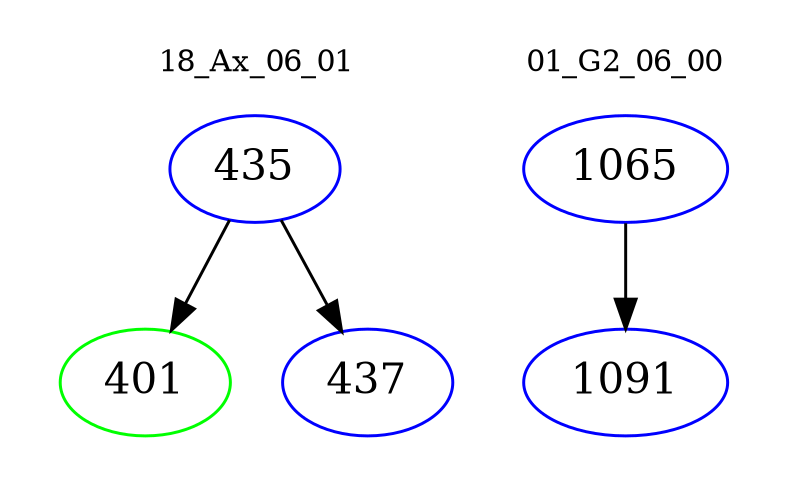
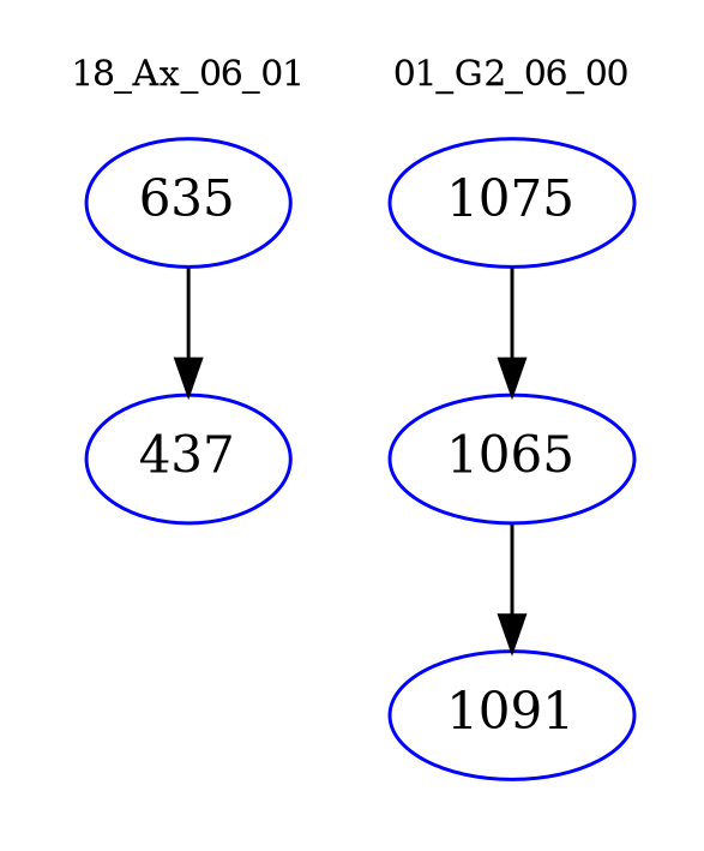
  digraph {
    node [color=blue]
    edge [color=black]
-   n1 [label=435]
-   n2 [color=green label=401]
+   n1 [label=635]
    n3 [label=437]
+   n4 [label=1075]
    n5 [label=1065]
    n6 [label=1091]
    subgraph cluster_1 {
      color=white
      fontsize=10
      label="18_Ax_06_01"
      n1
-     n2
      n3
    }
    subgraph cluster_2 {
      color=white
      fontsize=10
      label="01_G2_06_00"
+     n4
      n5
      n6
    }
-   n1 -> n2
    n1 -> n3
+   n4 -> n5
    n5 -> n6
  }
